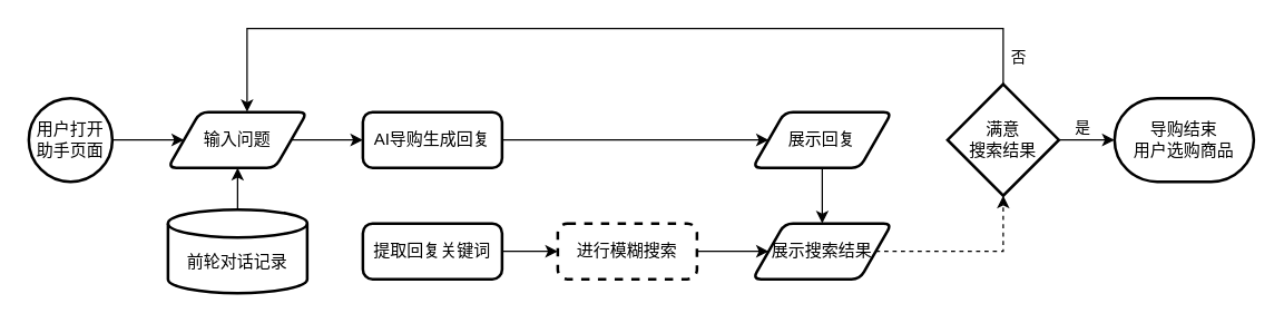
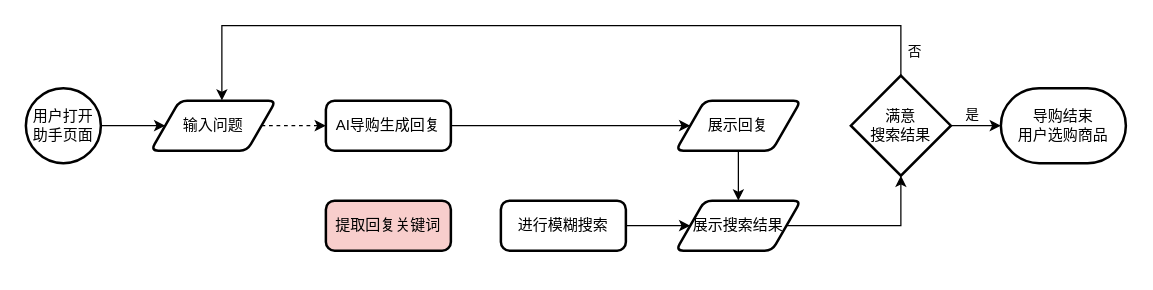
  <mxCell id="0" />
  <mxCell id="1" parent="0" />
  <mxCell id="2" value="" style="edgeStyle=orthogonalEdgeStyle;rounded=0;orthogonalLoop=1;jettySize=auto;html=1;" edge="1" parent="1" source="3" target="5"><mxGeometry relative="1" as="geometry" /></mxCell>
  <mxCell id="3" value="用户打开助手页面" style="strokeWidth=2;html=1;shape=mxgraph.flowchart.start_2;whiteSpace=wrap;" vertex="1" parent="1"><mxGeometry x="20" y="70" width="60" height="60" as="geometry" /></mxCell>
- <mxCell id="4" value="" style="edgeStyle=orthogonalEdgeStyle;rounded=0;orthogonalLoop=1;jettySize=auto;html=1;" edge="1" parent="1" source="5" target="7"><mxGeometry relative="1" as="geometry" /></mxCell>
+ <mxCell id="4" value="" style="edgeStyle=orthogonalEdgeStyle;rounded=0;orthogonalLoop=1;jettySize=auto;html=1;dashed=1;" edge="1" parent="1" source="5" target="7"><mxGeometry relative="1" as="geometry" /></mxCell>
  <mxCell id="5" value="输入问题" style="shape=parallelogram;html=1;strokeWidth=2;perimeter=parallelogramPerimeter;whiteSpace=wrap;rounded=1;arcSize=12;size=0.23;" vertex="1" parent="1"><mxGeometry x="120" y="80" width="100" height="40" as="geometry" /></mxCell>
  <mxCell id="6" style="edgeStyle=orthogonalEdgeStyle;rounded=0;orthogonalLoop=1;jettySize=auto;html=1;" edge="1" parent="1" source="7" target="14"><mxGeometry relative="1" as="geometry" /></mxCell>
  <mxCell id="7" value="AI导购生成回复" style="rounded=1;whiteSpace=wrap;html=1;absoluteArcSize=1;arcSize=14;strokeWidth=2;" vertex="1" parent="1"><mxGeometry x="260" y="80" width="100" height="40" as="geometry" /></mxCell>
- <mxCell id="8" value="" style="edgeStyle=orthogonalEdgeStyle;rounded=0;orthogonalLoop=1;jettySize=auto;html=1;" edge="1" parent="1" source="9" target="11"><mxGeometry relative="1" as="geometry" /></mxCell>
- <mxCell id="9" value="提取回复关键词" style="rounded=1;whiteSpace=wrap;html=1;absoluteArcSize=1;arcSize=14;strokeWidth=2;" vertex="1" parent="1"><mxGeometry x="260" y="160" width="100" height="40" as="geometry" /></mxCell>
+ <mxCell id="9" value="提取回复关键词" style="rounded=1;whiteSpace=wrap;html=1;absoluteArcSize=1;arcSize=14;strokeWidth=2;fillColor=#f8cecc;" vertex="1" parent="1"><mxGeometry x="260" y="160" width="100" height="40" as="geometry" /></mxCell>
  <mxCell id="10" value="" style="edgeStyle=orthogonalEdgeStyle;rounded=0;orthogonalLoop=1;jettySize=auto;html=1;" edge="1" parent="1" source="11" target="12"><mxGeometry relative="1" as="geometry" /></mxCell>
- <mxCell id="11" value="进行模糊搜索" style="rounded=1;whiteSpace=wrap;html=1;absoluteArcSize=1;arcSize=14;strokeWidth=2;dashed=1;" vertex="1" parent="1"><mxGeometry x="400" y="160" width="100" height="40" as="geometry" /></mxCell>
+ <mxCell id="11" value="进行模糊搜索" style="rounded=1;whiteSpace=wrap;html=1;absoluteArcSize=1;arcSize=14;strokeWidth=2;" vertex="1" parent="1"><mxGeometry x="400" y="160" width="100" height="40" as="geometry" /></mxCell>
  <mxCell id="12" value="展示搜索结果" style="shape=parallelogram;html=1;strokeWidth=2;perimeter=parallelogramPerimeter;whiteSpace=wrap;rounded=1;arcSize=12;size=0.23;" vertex="1" parent="1"><mxGeometry x="540" y="160" width="100" height="40" as="geometry" /></mxCell>
  <mxCell id="13" value="" style="edgeStyle=orthogonalEdgeStyle;rounded=0;orthogonalLoop=1;jettySize=auto;html=1;" edge="1" parent="1" source="14" target="12"><mxGeometry relative="1" as="geometry" /></mxCell>
  <mxCell id="14" value="展示回复" style="shape=parallelogram;html=1;strokeWidth=2;perimeter=parallelogramPerimeter;whiteSpace=wrap;rounded=1;arcSize=12;size=0.23;" vertex="1" parent="1"><mxGeometry x="540" y="80" width="100" height="40" as="geometry" /></mxCell>
  <mxCell id="15" value="" style="edgeStyle=orthogonalEdgeStyle;rounded=0;orthogonalLoop=1;jettySize=auto;html=1;" edge="1" parent="1" source="17" target="23"><mxGeometry relative="1" as="geometry" /></mxCell>
  <mxCell id="16" value="是" style="edgeLabel;html=1;align=center;verticalAlign=middle;resizable=0;points=[];" vertex="1" connectable="0" parent="15"><mxGeometry x="-0.189" y="1" relative="1" as="geometry"><mxPoint y="-9" as="offset" /></mxGeometry></mxCell>
  <mxCell id="17" value="满意&lt;div&gt;搜索结果&lt;/div&gt;" style="strokeWidth=2;html=1;shape=mxgraph.flowchart.decision;whiteSpace=wrap;" vertex="1" parent="1"><mxGeometry x="680" y="60" width="80" height="80" as="geometry" /></mxCell>
- <mxCell id="18" style="edgeStyle=orthogonalEdgeStyle;rounded=0;orthogonalLoop=1;jettySize=auto;html=1;entryX=0.5;entryY=1;entryDx=0;entryDy=0;entryPerimeter=0;dashed=1;" edge="1" parent="1" source="12" target="17"><mxGeometry relative="1" as="geometry"><mxPoint x="770" y="190" as="targetPoint" /></mxGeometry></mxCell>
+ <mxCell id="18" style="edgeStyle=orthogonalEdgeStyle;rounded=0;orthogonalLoop=1;jettySize=auto;html=1;entryX=0.5;entryY=1;entryDx=0;entryDy=0;entryPerimeter=0;" edge="1" parent="1" source="12" target="17"><mxGeometry relative="1" as="geometry"><mxPoint x="770" y="190" as="targetPoint" /></mxGeometry></mxCell>
  <mxCell id="19" style="edgeStyle=orthogonalEdgeStyle;rounded=0;orthogonalLoop=1;jettySize=auto;html=1;entryX=0.568;entryY=-0.004;entryDx=0;entryDy=0;entryPerimeter=0;exitX=0.5;exitY=0;exitDx=0;exitDy=0;exitPerimeter=0;" edge="1" parent="1" source="17" target="5"><mxGeometry relative="1" as="geometry"><Array as="points"><mxPoint x="720" y="20" /><mxPoint x="177" y="20" /></Array></mxGeometry></mxCell>
  <mxCell id="20" value="否" style="edgeLabel;html=1;align=center;verticalAlign=middle;resizable=0;points=[];" vertex="1" connectable="0" parent="19"><mxGeometry x="-0.938" y="1" relative="1" as="geometry"><mxPoint x="11" as="offset" /></mxGeometry></mxCell>
- <mxCell id="21" value="" style="edgeStyle=orthogonalEdgeStyle;rounded=0;orthogonalLoop=1;jettySize=auto;html=1;" edge="1" parent="1" source="22" target="5"><mxGeometry relative="1" as="geometry" /></mxCell>
- <mxCell id="22" value="&lt;div&gt;&lt;br&gt;&lt;/div&gt;前轮对话记录" style="strokeWidth=2;html=1;shape=mxgraph.flowchart.database;whiteSpace=wrap;" vertex="1" parent="1"><mxGeometry x="120" y="150" width="100" height="60" as="geometry" /></mxCell>
  <mxCell id="23" value="导购结束&lt;div&gt;用户选购商品&lt;/div&gt;" style="strokeWidth=2;html=1;shape=mxgraph.flowchart.terminator;whiteSpace=wrap;" vertex="1" parent="1"><mxGeometry x="800" y="70" width="100" height="60" as="geometry" /></mxCell>
